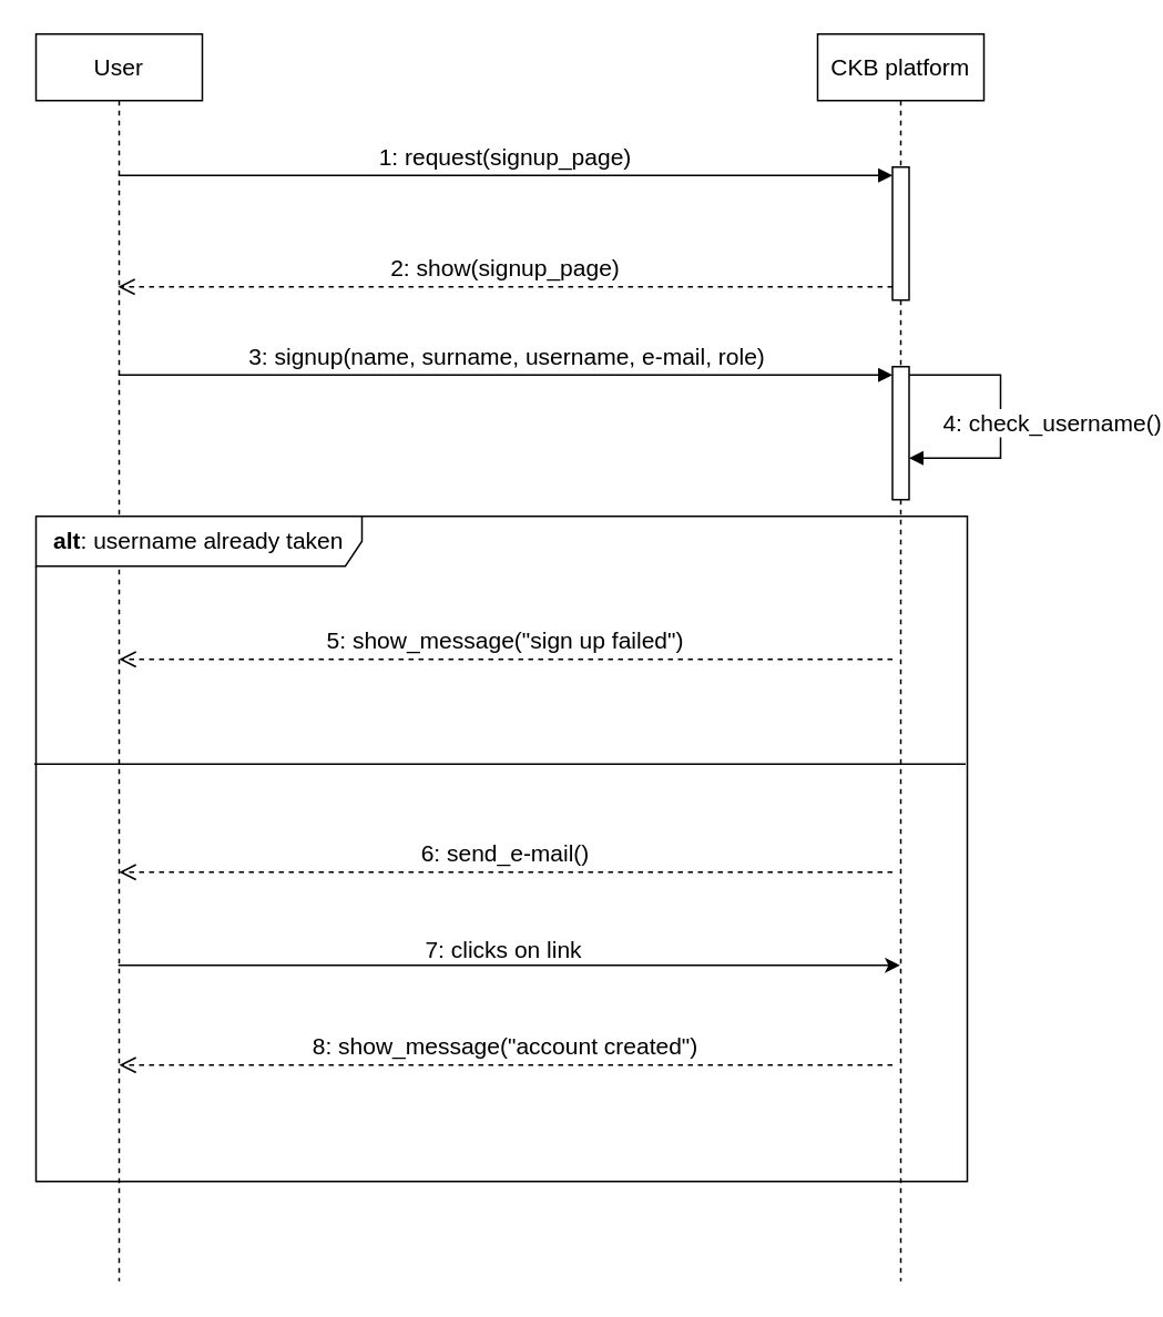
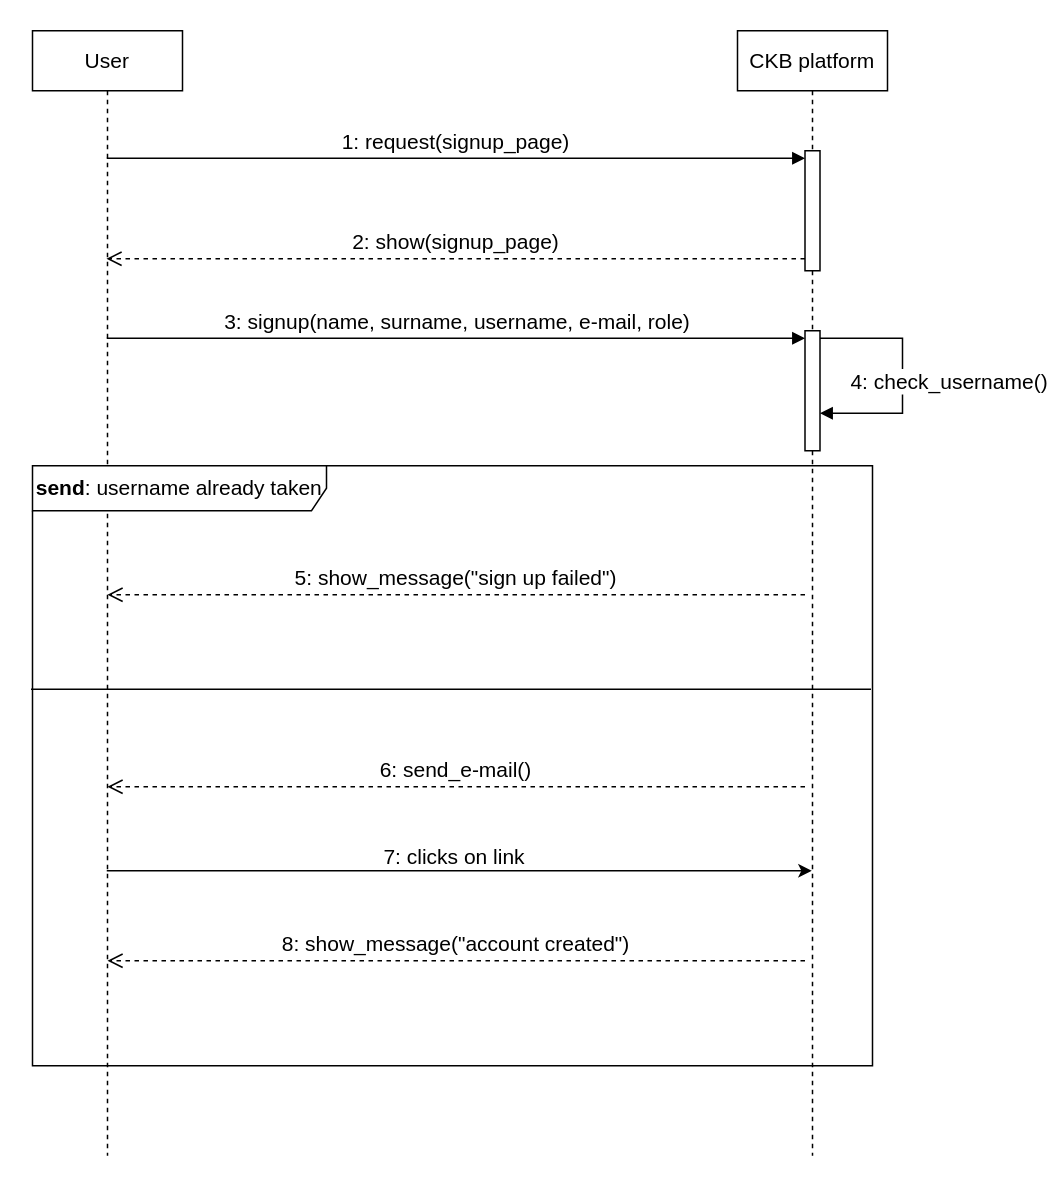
  <mxCell id="0" />
  <mxCell id="1" parent="0" />
  <mxCell id="2" value="User" style="shape=umlLifeline;perimeter=lifelinePerimeter;whiteSpace=wrap;html=1;container=1;dropTarget=0;collapsible=0;recursiveResize=0;outlineConnect=0;portConstraint=eastwest;newEdgeStyle={&quot;edgeStyle&quot;:&quot;elbowEdgeStyle&quot;,&quot;elbow&quot;:&quot;vertical&quot;,&quot;curved&quot;:0,&quot;rounded&quot;:0};fontSize=14;" parent="1" vertex="1"><mxGeometry x="21" y="20" width="100" height="750" as="geometry" /></mxCell>
  <mxCell id="3" value="CKB platform" style="shape=umlLifeline;perimeter=lifelinePerimeter;whiteSpace=wrap;html=1;container=1;dropTarget=0;collapsible=0;recursiveResize=0;outlineConnect=0;portConstraint=eastwest;newEdgeStyle={&quot;edgeStyle&quot;:&quot;elbowEdgeStyle&quot;,&quot;elbow&quot;:&quot;vertical&quot;,&quot;curved&quot;:0,&quot;rounded&quot;:0};fontSize=14;" parent="1" vertex="1"><mxGeometry x="491" y="20" width="100" height="750" as="geometry" /></mxCell>
  <mxCell id="4" value="" style="html=1;points=[[0,0,0,0,5],[0,1,0,0,-5],[1,0,0,0,5],[1,1,0,0,-5]];perimeter=orthogonalPerimeter;outlineConnect=0;targetShapes=umlLifeline;portConstraint=eastwest;newEdgeStyle={&quot;curved&quot;:0,&quot;rounded&quot;:0};fontSize=14;" parent="3" vertex="1"><mxGeometry x="45" y="80" width="10" height="80" as="geometry" /></mxCell>
  <mxCell id="5" value="" style="html=1;points=[[0,0,0,0,5],[0,1,0,0,-5],[1,0,0,0,5],[1,1,0,0,-5]];perimeter=orthogonalPerimeter;outlineConnect=0;targetShapes=umlLifeline;portConstraint=eastwest;newEdgeStyle={&quot;curved&quot;:0,&quot;rounded&quot;:0};fontSize=14;" parent="3" vertex="1"><mxGeometry x="45" y="200" width="10" height="80" as="geometry" /></mxCell>
  <mxCell id="6" value="" style="html=1;align=left;spacingLeft=2;endArrow=block;rounded=0;edgeStyle=orthogonalEdgeStyle;curved=0;rounded=0;fontSize=14;exitX=1;exitY=0;exitDx=0;exitDy=5;exitPerimeter=0;" parent="3" source="5" target="5" edge="1"><mxGeometry relative="1" as="geometry"><mxPoint x="60.0" y="205.043" as="sourcePoint" /><Array as="points"><mxPoint x="110" y="205" /><mxPoint x="110" y="255" /></Array><mxPoint x="65.37" y="255.043" as="targetPoint" /></mxGeometry></mxCell>
  <mxCell id="7" value="4: check_username()" style="edgeLabel;html=1;align=center;verticalAlign=middle;resizable=0;points=[];fontSize=14;" parent="6" vertex="1" connectable="0"><mxGeometry x="-0.039" y="2" relative="1" as="geometry"><mxPoint x="28" y="6" as="offset" /></mxGeometry></mxCell>
  <mxCell id="8" value="1: request(signup_page)" style="html=1;verticalAlign=bottom;endArrow=block;curved=0;rounded=0;entryX=0;entryY=0;entryDx=0;entryDy=5;fontSize=14;" parent="1" source="2" target="4" edge="1"><mxGeometry x="-0.002" relative="1" as="geometry"><mxPoint x="181" y="235" as="sourcePoint" /><mxPoint as="offset" /></mxGeometry></mxCell>
  <mxCell id="9" value="2: show(signup_page)" style="html=1;verticalAlign=bottom;endArrow=open;dashed=1;endSize=8;curved=0;rounded=0;exitX=0;exitY=1;exitDx=0;exitDy=-5;fontSize=14;" parent="1" edge="1"><mxGeometry relative="1" as="geometry"><mxPoint x="70.324" y="172" as="targetPoint" /><mxPoint x="536" y="172" as="sourcePoint" /></mxGeometry></mxCell>
  <mxCell id="10" value="3: signup(name, surname, username, e-mail, role)" style="html=1;verticalAlign=bottom;endArrow=block;curved=0;rounded=0;entryX=0;entryY=0;entryDx=0;entryDy=5;fontSize=14;" parent="1" source="2" target="5" edge="1"><mxGeometry relative="1" as="geometry"><mxPoint x="356" y="225" as="sourcePoint" /></mxGeometry></mxCell>
  <mxCell id="11" value="&lt;font style=&quot;font-size: 14px;&quot;&gt;6: send_e-mail()&lt;/font&gt;" style="html=1;verticalAlign=bottom;endArrow=open;dashed=1;endSize=8;curved=0;rounded=0;exitX=0;exitY=1;exitDx=0;exitDy=-5;fontSize=14;" parent="1" edge="1"><mxGeometry relative="1" as="geometry"><mxPoint x="71" y="524" as="targetPoint" /><mxPoint x="536" y="524" as="sourcePoint" /></mxGeometry></mxCell>
- <mxCell id="12" value="&lt;b style=&quot;font-size: 14px;&quot;&gt;alt&lt;/b&gt;: username already taken" style="shape=umlFrame;whiteSpace=wrap;html=1;pointerEvents=0;width=196;height=30;fontSize=14;" parent="1" vertex="1"><mxGeometry x="21" y="310" width="560" height="400" as="geometry" /></mxCell>
+ <mxCell id="12" value="&lt;b style=&quot;font-size: 14px;&quot;&gt;send&lt;/b&gt;: username already taken" style="shape=umlFrame;whiteSpace=wrap;html=1;pointerEvents=0;width=196;height=30;fontSize=14;" parent="1" vertex="1"><mxGeometry x="21" y="310" width="560" height="400" as="geometry" /></mxCell>
  <mxCell id="13" value="5: show_message(&quot;sign up failed&quot;)" style="html=1;verticalAlign=bottom;endArrow=open;dashed=1;endSize=8;curved=0;rounded=0;exitX=0;exitY=1;exitDx=0;exitDy=-5;fontSize=14;" parent="1" edge="1"><mxGeometry relative="1" as="geometry"><mxPoint x="71" y="396" as="targetPoint" /><mxPoint x="536" y="396" as="sourcePoint" /></mxGeometry></mxCell>
  <mxCell id="14" value="" style="endArrow=classic;html=1;rounded=0;fontSize=14;" parent="1" edge="1"><mxGeometry width="50" height="50" relative="1" as="geometry"><mxPoint x="70.5" y="580" as="sourcePoint" /><mxPoint x="540.5" y="580" as="targetPoint" /></mxGeometry></mxCell>
  <mxCell id="15" value="&lt;font style=&quot;font-size: 14px;&quot;&gt;7: clicks on link&lt;/font&gt;" style="edgeLabel;html=1;align=center;verticalAlign=middle;resizable=0;points=[];fontSize=14;" parent="14" vertex="1" connectable="0"><mxGeometry x="-0.017" y="1" relative="1" as="geometry"><mxPoint y="-9" as="offset" /></mxGeometry></mxCell>
  <mxCell id="16" value="8: show_message(&quot;account created&quot;)" style="html=1;verticalAlign=bottom;endArrow=open;dashed=1;endSize=8;curved=0;rounded=0;exitX=0;exitY=1;exitDx=0;exitDy=-5;fontSize=14;" parent="1" edge="1"><mxGeometry relative="1" as="geometry"><mxPoint x="71" y="640" as="targetPoint" /><mxPoint x="536" y="640" as="sourcePoint" /></mxGeometry></mxCell>
  <mxCell id="17" value="" style="endArrow=none;html=1;rounded=0;fontSize=14;" parent="1" edge="1"><mxGeometry width="50" height="50" relative="1" as="geometry"><mxPoint x="20" y="459" as="sourcePoint" /><mxPoint x="580" y="459" as="targetPoint" /></mxGeometry></mxCell>
